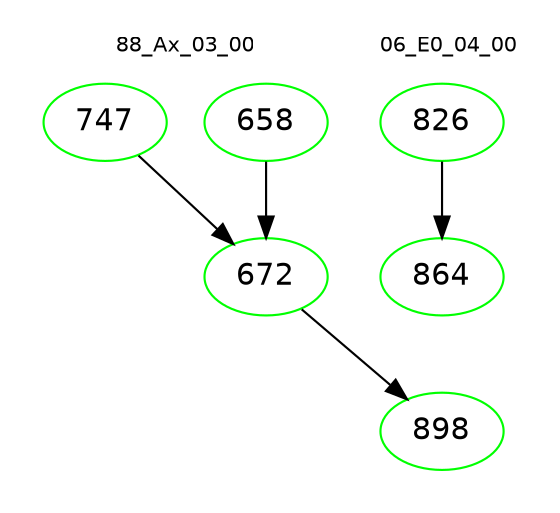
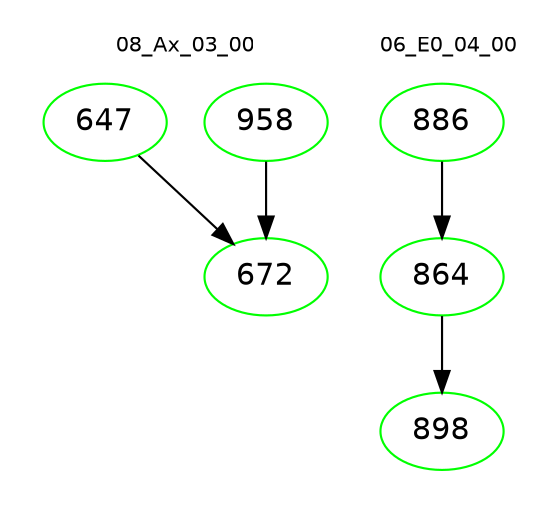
  digraph {
    fontname="DejaVu Sans"
    node [color=green fontname="DejaVu Sans"]
    edge [color=black fontname="DejaVu Sans"]
-   n1 [label=658]
-   n2 [label=747]
+   n1 [label=958]
+   n2 [label=647]
    n3 [label=672]
-   n4 [label=826]
+   n4 [label=886]
    n5 [label=864]
    n6 [label=898]
    subgraph cluster_1 {
      color=white
      fontsize=10
-     label="88_Ax_03_00"
+     label="08_Ax_03_00"
      n1
      n2
      n3
    }
    subgraph cluster_2 {
      color=white
      fontsize=10
      label="06_E0_04_00"
      n4
      n5
      n6
    }
    n1 -> n3
    n2 -> n3
    n4 -> n5
-   n3 -> n6
+   n5 -> n6
  }
